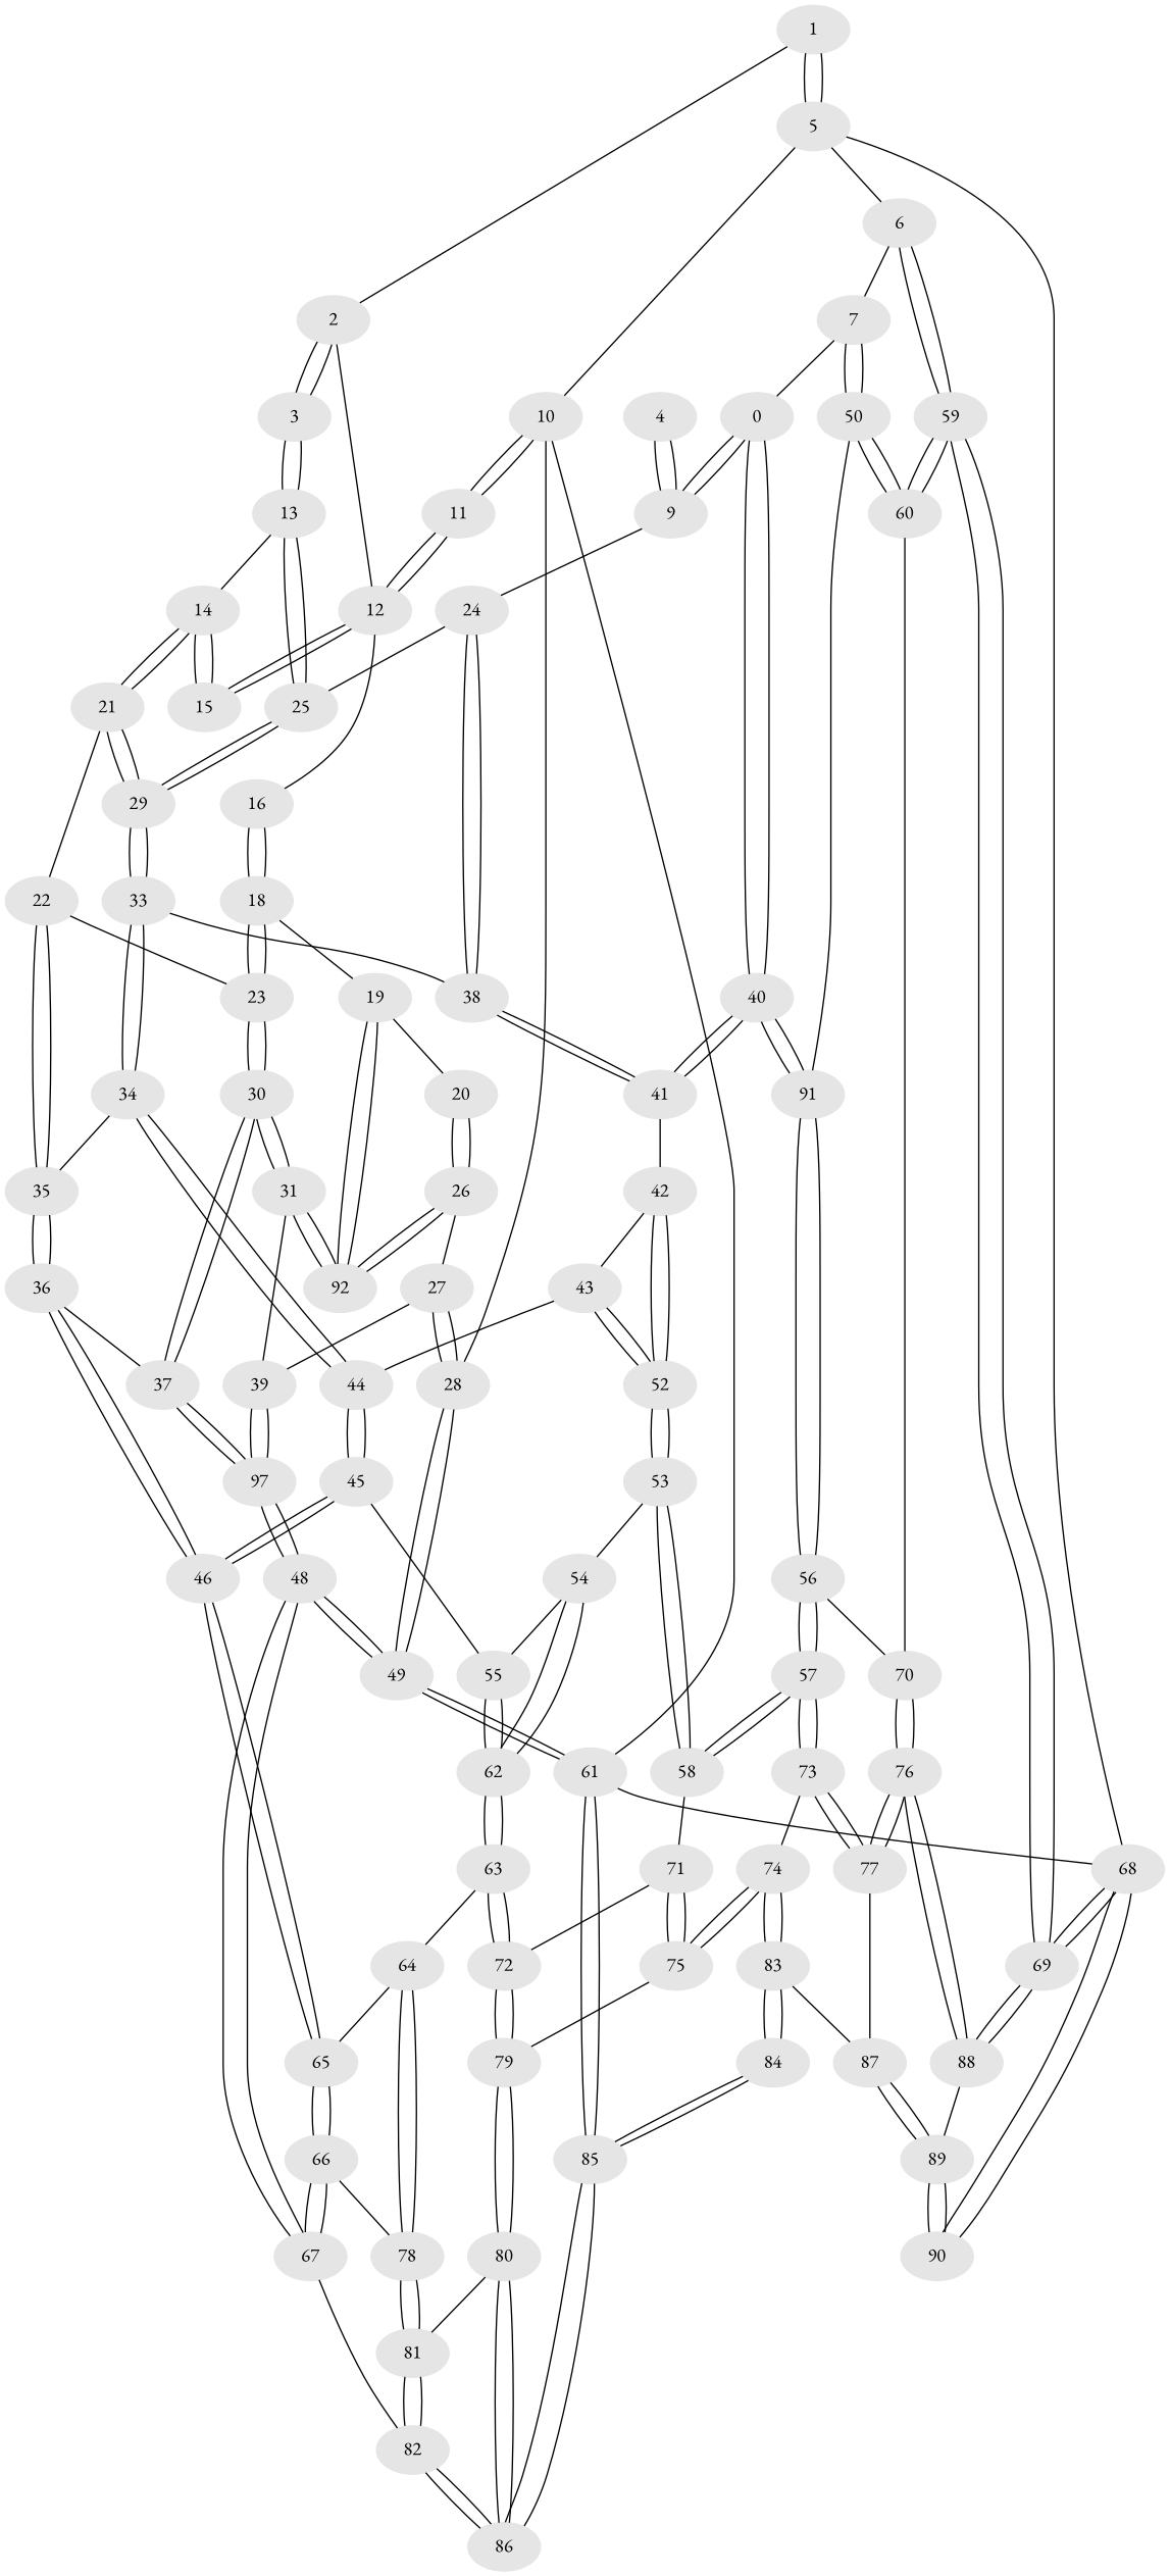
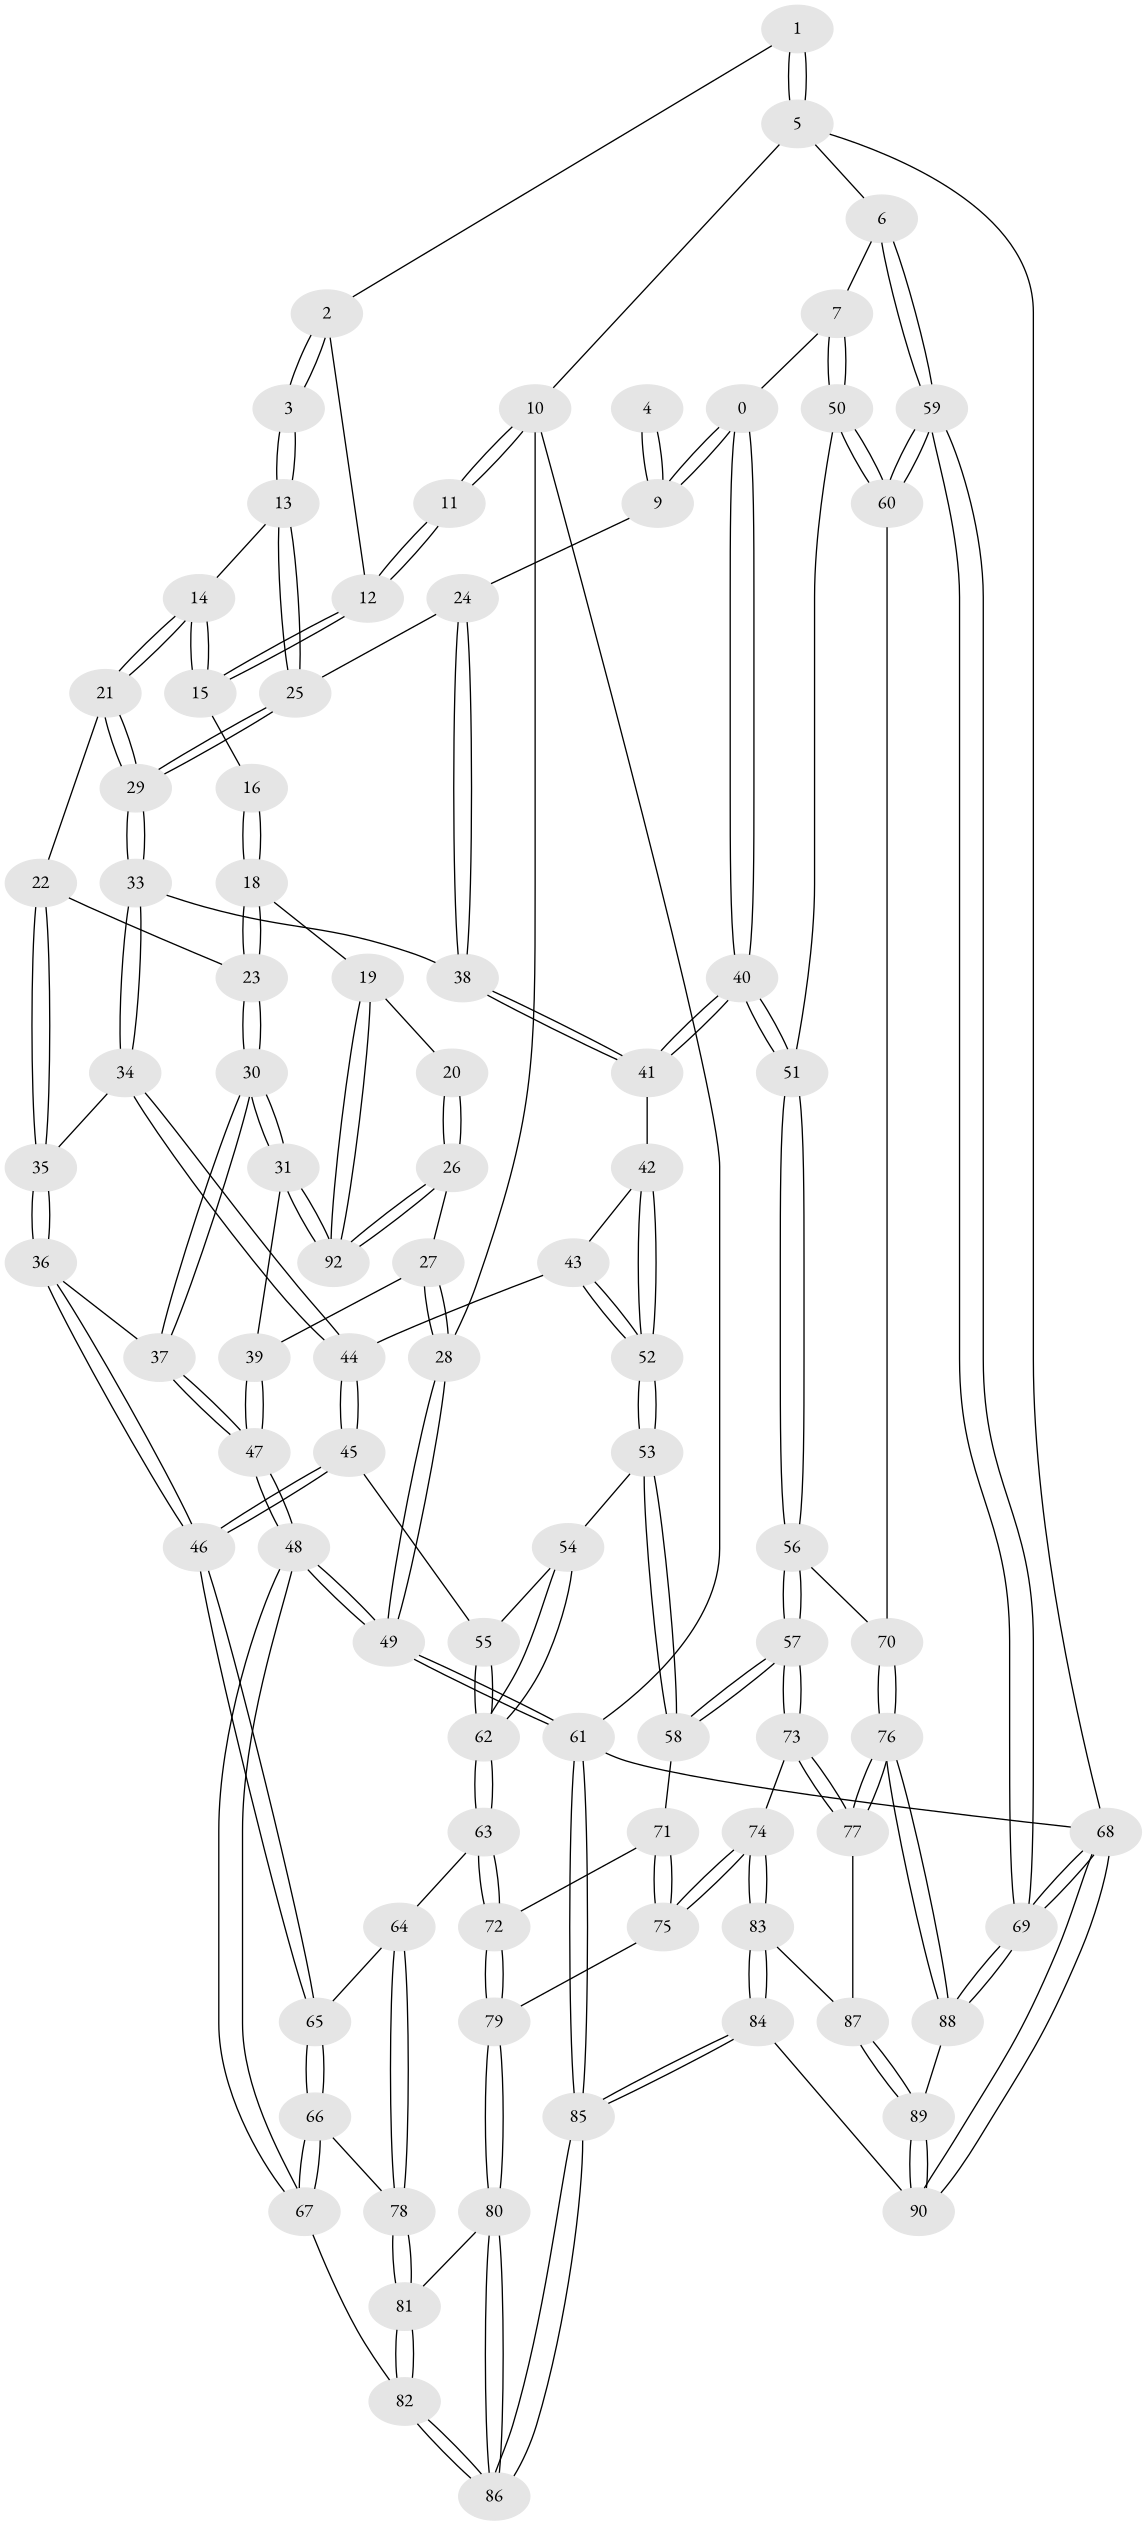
  graph {
    fontname="EB Garamond"
    node [color=gray90 fontname="EB Garamond" style=filled]
    edge [fontname="EB Garamond"]
    1
    2
    5
    3
    12
    6
    10
    68
    13
    15
    4
    9
    14
    25
    24
    7
    59
    11
    28
    61
    69
    90
    n23 [label=0]
    50
    60
    40
-   51 [label=91]
+   51
    41
    38
    49
    85
    16
    21
    29
    22
    18
    19
    23
    20
    26
    n41 [label=92]
    30
    27
    35
    33
    36
    31
    37
    39
-   47 [label=97]
+   47
    34
    44
    45
    46
    65
    48
    42
    56
    43
    52
    53
    55
    62
    66
    67
    82
    70
    57
    54
    58
    71
    63
    73
    76
    74
    77
    72
    75
    88
    86
    64
    78
    79
    81
    89
    80
    83
    87
    84
    1 -- 2
    1 -- 5
    1 -- 5
    2 -- 3
    2 -- 3
    2 -- 12
    5 -- 6
    5 -- 10
    5 -- 68
    3 -- 13
    3 -- 13
    12 -- 15
    12 -- 15
    6 -- 7
    6 -- 59
    6 -- 59
    10 -- 11
    10 -- 11
    10 -- 28
    10 -- 61
    68 -- 69
    68 -- 69
    68 -- 90
    68 -- 90
    13 -- 14
    13 -- 25
    13 -- 25
-   12 -- 16
+   15 -- 16
    4 -- 9
    4 -- 9
    9 -- 24
    14 -- 15
    14 -- 15
    14 -- 21
    14 -- 21
    25 -- 29
    25 -- 29
    24 -- 25
    24 -- 38
    24 -- 38
    7 -- n23
    7 -- 50
    7 -- 50
    59 -- 69
    59 -- 69
    59 -- 60
    59 -- 60
    11 -- 12
    11 -- 12
    28 -- 49
    28 -- 49
    61 -- 68
    61 -- 85
    61 -- 85
    69 -- 88
    69 -- 88
    n23 -- 9
    n23 -- 9
    n23 -- 40
    n23 -- 40
    50 -- 60
    50 -- 60
    50 -- 51
    60 -- 70
    40 -- 51
    40 -- 51
    40 -- 41
    40 -- 41
    51 -- 56
    51 -- 56
    41 -- 42
    38 -- 41
    38 -- 41
    49 -- 61
    49 -- 61
    85 -- 86
    85 -- 86
    16 -- 18
    16 -- 18
    21 -- 29
    21 -- 29
    21 -- 22
    29 -- 33
    29 -- 33
    22 -- 23
    22 -- 35
    22 -- 35
    18 -- 19
    18 -- 23
    18 -- 23
    19 -- 20
    19 -- n41
    19 -- n41
    23 -- 30
    23 -- 30
    20 -- 26
    20 -- 26
    26 -- n41
    26 -- n41
    26 -- 27
    30 -- 31
    30 -- 31
    30 -- 37
    30 -- 37
    27 -- 28
    27 -- 28
    27 -- 39
    35 -- 36
    35 -- 36
    33 -- 38
    33 -- 34
    33 -- 34
    36 -- 37
    36 -- 46
    36 -- 46
    31 -- n41
    31 -- n41
    31 -- 39
    37 -- 47
    37 -- 47
    39 -- 47
    39 -- 47
    47 -- 48
    47 -- 48
    34 -- 35
    34 -- 44
    34 -- 44
    44 -- 45
    44 -- 45
    45 -- 46
    45 -- 46
    45 -- 55
    46 -- 65
    46 -- 65
    65 -- 66
    65 -- 66
    48 -- 49
    48 -- 49
    48 -- 67
    48 -- 67
    42 -- 43
    42 -- 52
    42 -- 52
    56 -- 70
    56 -- 57
    56 -- 57
    43 -- 44
    43 -- 52
    43 -- 52
    52 -- 53
    52 -- 53
    53 -- 54
    53 -- 58
    53 -- 58
    55 -- 62
    55 -- 62
    62 -- 63
    62 -- 63
    66 -- 67
    66 -- 67
    66 -- 78
    67 -- 82
    82 -- 86
    82 -- 86
    70 -- 76
    70 -- 76
    57 -- 58
    57 -- 58
    57 -- 73
    57 -- 73
    54 -- 55
    54 -- 62
    54 -- 62
    58 -- 71
    71 -- 72
    71 -- 75
    71 -- 75
    63 -- 72
    63 -- 72
    63 -- 64
    73 -- 74
    73 -- 77
    73 -- 77
    76 -- 77
    76 -- 77
    76 -- 88
    76 -- 88
    74 -- 75
    74 -- 75
    74 -- 83
    74 -- 83
    77 -- 87
    72 -- 79
    72 -- 79
    75 -- 79
    88 -- 89
    64 -- 65
    64 -- 78
    64 -- 78
    78 -- 81
    78 -- 81
    79 -- 80
    79 -- 80
    81 -- 82
    81 -- 82
    89 -- 90
    89 -- 90
    80 -- 86
    80 -- 86
    80 -- 81
    83 -- 87
    83 -- 84
    83 -- 84
    87 -- 89
    87 -- 89
+   84 -- 90
    84 -- 85
    84 -- 85
  }
